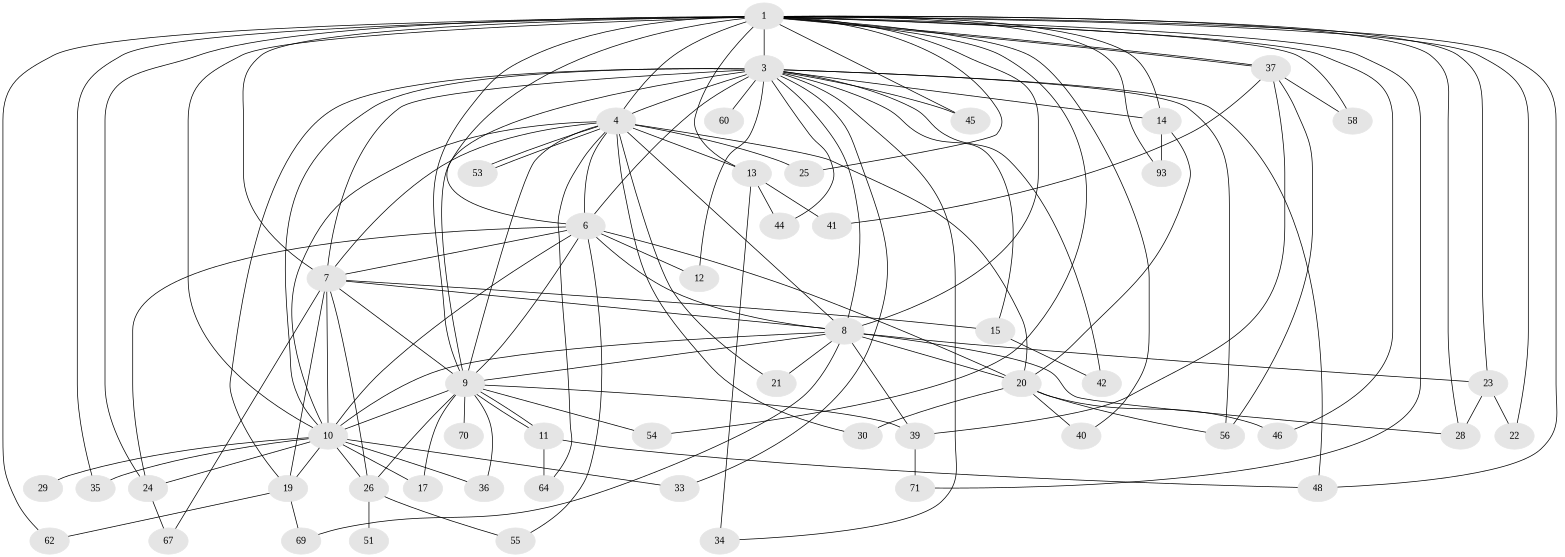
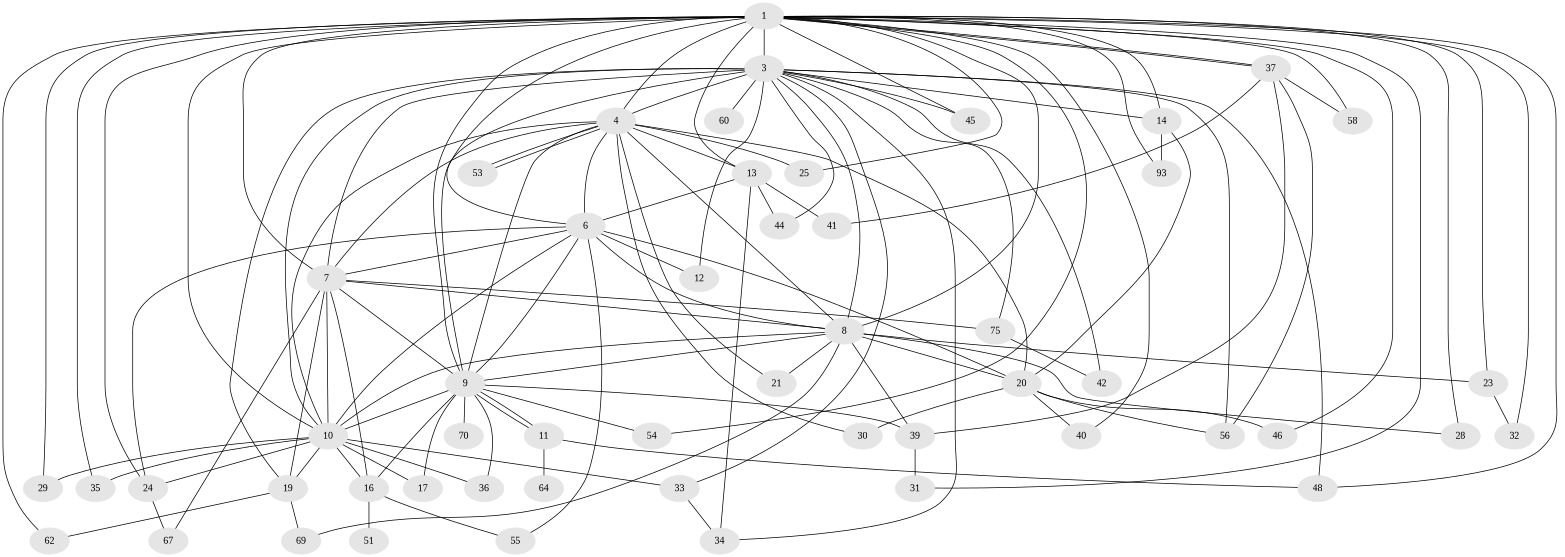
  graph {
    fontname="Liberation Serif"
    node [color=gray90 fontname="Liberation Serif" style=filled]
    edge [fontname="Liberation Serif"]
    1 [super="+2"]
    3 [super="+5"]
    4 [super="+26"]
    6 [super="+61"]
    7 [super="+68"]
    8 [super="+47"]
    9 [super="+22"]
    10 [super="+27"]
    13 [super="+43"]
    14
    23
    24
    25
    28 [super="+38"]
    29
-   31 [label=71]
-   32 [label=22]
+   31
+   32
    35
    37 [super="+57"]
    40 [super="+49"]
    45
    46
    48 [super="+66"]
    54
    58
    62
    n27 [label=93]
    12
-   15 [super="+65"]
+   15 [super="+65" label=75]
    19 [super="+50"]
    33
    34
    42
    44
    56 [super="+59"]
    60
    20
    21
    30
    53
    64
    55
-   16 [super="+18" label=26]
+   16 [super="+18"]
    67
    39
    69
    11
    17
    36
    70
    41
    51
    1 -- 3 [weight=4]
    1 -- 4 [weight=2]
    1 -- 6 [weight=2]
    1 -- 7 [weight=2]
    1 -- 8 [weight=2]
    1 -- 9 [weight=2]
    1 -- 10 [weight=2]
    1 -- 13
    1 -- 14
    1 -- 23
    1 -- 24
    1 -- 25
    1 -- 28
+   1 -- 29
    1 -- 31
    1 -- 32
    1 -- 35
    1 -- 37
    1 -- 37
    1 -- 40
    1 -- 45
    1 -- 46
    1 -- 48
    1 -- 54
    1 -- 58
    1 -- 62
    1 -- n27
    3 -- 4 [weight=2]
-   3 -- 6 [weight=2]
+   13 -- 6 [weight=2]
    3 -- 7 [weight=2]
    3 -- 8 [weight=2]
    3 -- 9 [weight=2]
    3 -- 10 [weight=2]
    3 -- 14
    3 -- 45
    3 -- 48
    3 -- 12
    3 -- 15
    3 -- 19
    3 -- 33
    3 -- 34
    3 -- 42
    3 -- 44
    3 -- 56
    3 -- 60 [weight=2]
    4 -- 6
    4 -- 7
    4 -- 8
    4 -- 9
    4 -- 10
    4 -- 13
    4 -- 25
    4 -- 20
    4 -- 21
    4 -- 30
    4 -- 53
    4 -- 53
-   4 -- 64
    6 -- 7
    6 -- 8
    6 -- 9
    6 -- 10
    6 -- 24
    6 -- 12
    6 -- 20
    6 -- 55
    7 -- 8
    7 -- 9
    7 -- 10
    7 -- 15 [weight=2]
    7 -- 19 [weight=2]
    7 -- 16
    7 -- 67
    8 -- 9
    8 -- 10
    8 -- 23
    8 -- 28
    8 -- 20
    8 -- 21
    8 -- 39
    8 -- 69
    9 -- 10
    9 -- 54
    9 -- 16
    9 -- 39
    9 -- 11
    9 -- 11
    9 -- 17
    9 -- 36
    9 -- 70 [weight=2]
    10 -- 24
    10 -- 29
    10 -- 35
    10 -- 19
    10 -- 33
    10 -- 16
    10 -- 17
    10 -- 36
    13 -- 34
    13 -- 44
    13 -- 41
    14 -- n27
    14 -- 20
-   23 -- 28
    23 -- 32
    24 -- 67
    37 -- 58
    37 -- 56
    37 -- 39
    37 -- 41
    15 -- 42
    19 -- 62
    19 -- 69
+   33 -- 34
    20 -- 40
    20 -- 46
    20 -- 56
    20 -- 30
    16 -- 55
    16 -- 51 [weight=2]
    39 -- 31
    11 -- 48
    11 -- 64
  }
